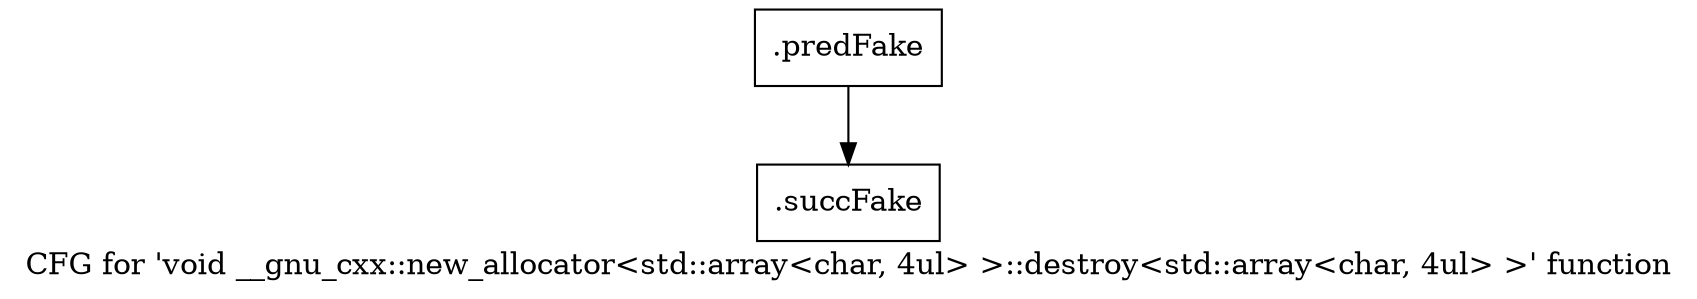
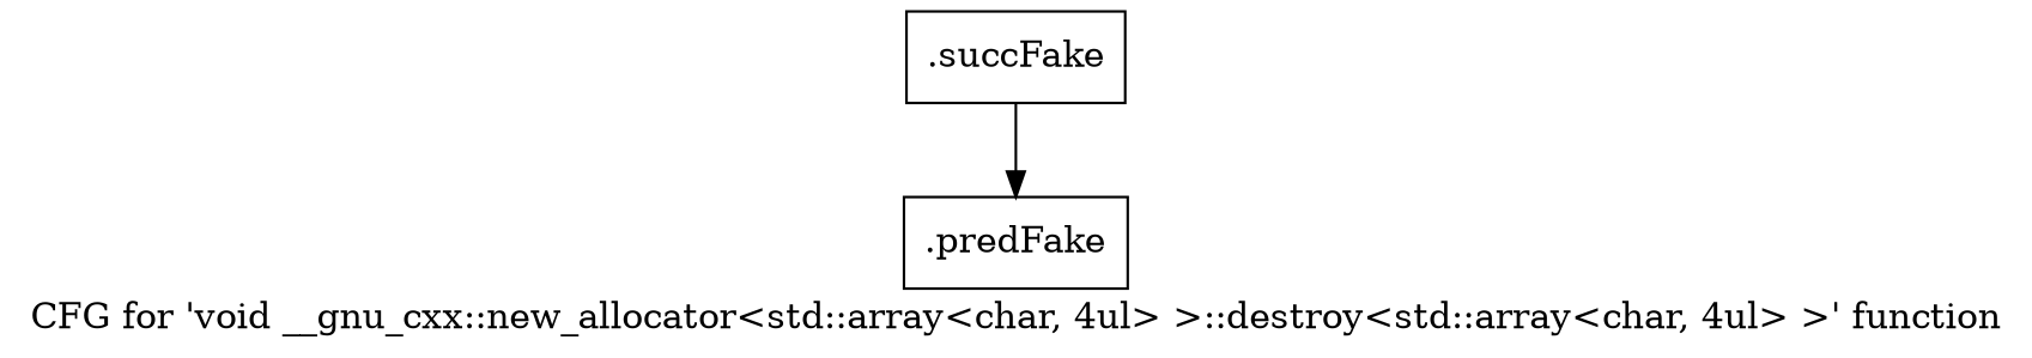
  digraph {
    label="CFG for 'void __gnu_cxx::new_allocator\<std::array\<char, 4ul\> \>::destroy\<std::array\<char, 4ul\> \>' function"
    node [shape=record]
    n1 [label="{.predFake}"]
    n2 [filename="/mnt/xilinx/Vitis_HLS/2021.2/tps/lnx64/gcc-6.2.0/lib/gcc/x86_64-pc-linux-gnu/6.2.0/../../../../include/c++/6.2.0/ext/new_allocator.h" label="{.succFake}" linenumber=124]
-   n1 -> n2 [execusionnum=848 filename="/mnt/xilinx/Vitis_HLS/2021.2/tps/lnx64/gcc-6.2.0/lib/gcc/x86_64-pc-linux-gnu/6.2.0/../../../../include/c++/6.2.0/ext/new_allocator.h"]
+   n2 -> n1 [execusionnum=848 filename="/mnt/xilinx/Vitis_HLS/2021.2/tps/lnx64/gcc-6.2.0/lib/gcc/x86_64-pc-linux-gnu/6.2.0/../../../../include/c++/6.2.0/ext/new_allocator.h"]
  }
